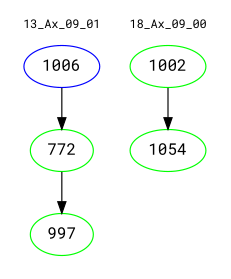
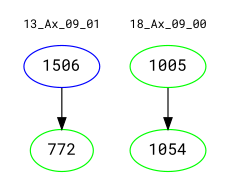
  digraph {
    fontname="Roboto Mono"
    node [color=green fontname="Roboto Mono"]
    edge [color=black fontname="Roboto Mono"]
-   n1 [color=blue label=1006]
+   n1 [color=blue label=1506]
    n2 [label=772]
-   n3 [label=997]
-   n4 [label=1002]
+   n4 [label=1005]
    n5 [label=1054]
    subgraph cluster_1 {
      color=white
      fontsize=10
      label="13_Ax_09_01"
      n1
      n2
-     n3
    }
    subgraph cluster_2 {
      color=white
      fontsize=10
      label="18_Ax_09_00"
      n4
      n5
    }
    n1 -> n2
-   n2 -> n3
    n4 -> n5
  }
